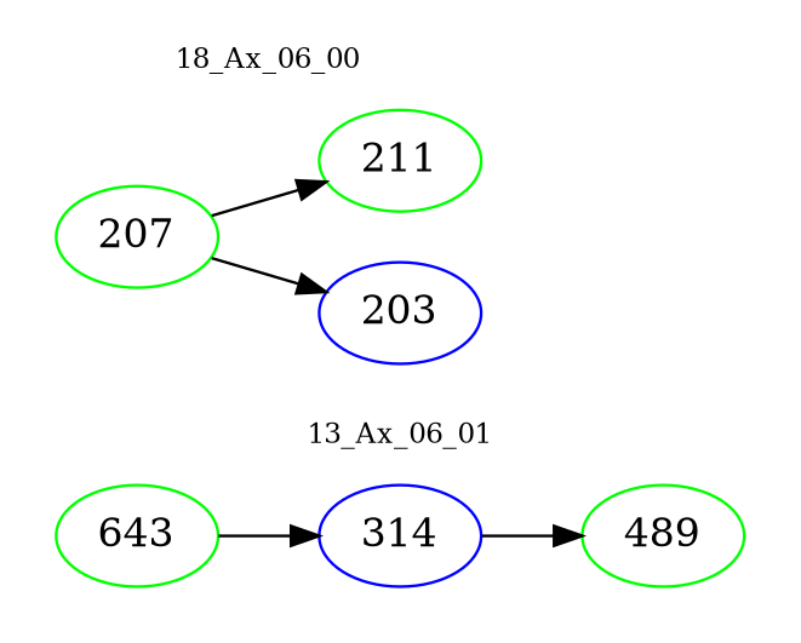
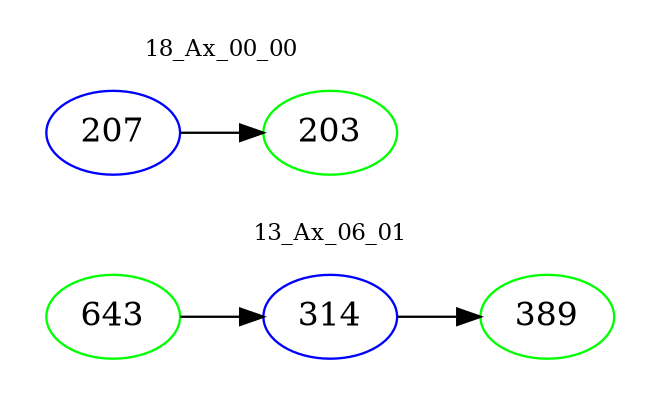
  digraph {
    rankdir=LR
    node [color=green]
    edge [color=black]
    n1 [label=643]
    n2 [color=blue label=314]
-   n3 [label=489]
-   n4 [color=blue label=203]
-   n5 [label=207]
-   n6 [label=211]
+   n3 [label=389]
+   n4 [label=203]
+   n5 [color=blue label=207]
    subgraph cluster_1 {
      color=white
      fontsize=10
      label="13_Ax_06_01"
      n1
      n2
      n3
    }
    subgraph cluster_2 {
      color=white
      fontsize=10
-     label="18_Ax_06_00"
+     label="18_Ax_00_00"
      n4
      n5
-     n6
    }
    n1 -> n2
    n2 -> n3
    n5 -> n4
-   n5 -> n6
  }
